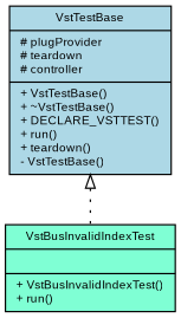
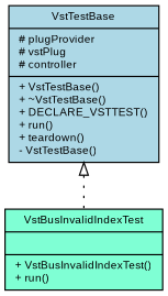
  digraph {
    node [color=black fontname=Arial fontsize=9 shape=record style=filled]
    n1 [fillcolor=aquamarine fontcolor=black height=0.2 label="{VstBusInvalidIndexTest\n||+ VstBusInvalidIndexTest()\l+ run()\l}" width=0.4]
-   n2 [height=0.2 label="{VstTestBase\n|# plugProvider\l# teardown\l# controller\l|+ VstTestBase()\l+ ~VstTestBase()\l+ DECLARE_VSTTEST()\l+ run()\l+ teardown()\l- VstTestBase()\l}" width=0.4 fillcolor=lightblue]
+   n2 [height=0.2 label="{VstTestBase\n|# plugProvider\l# vstPlug\l# controller\l|+ VstTestBase()\l+ ~VstTestBase()\l+ DECLARE_VSTTEST()\l+ run()\l+ teardown()\l- VstTestBase()\l}" width=0.4 fillcolor=lightblue]
    n2 -> n1 [arrowtail=empty color=black dir=back fontname=Arial fontsize=9 labelfontname=Arial labelfontsize=9 style=dotted]
  }
